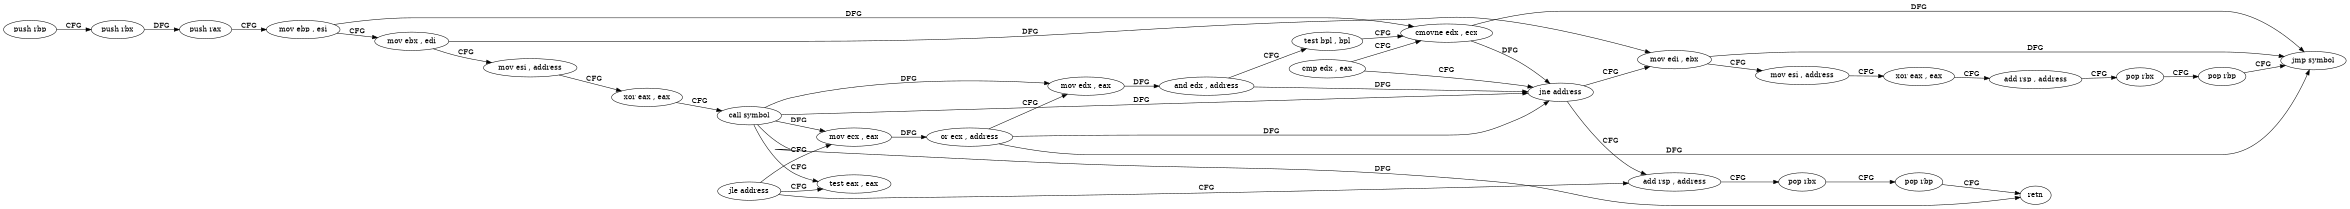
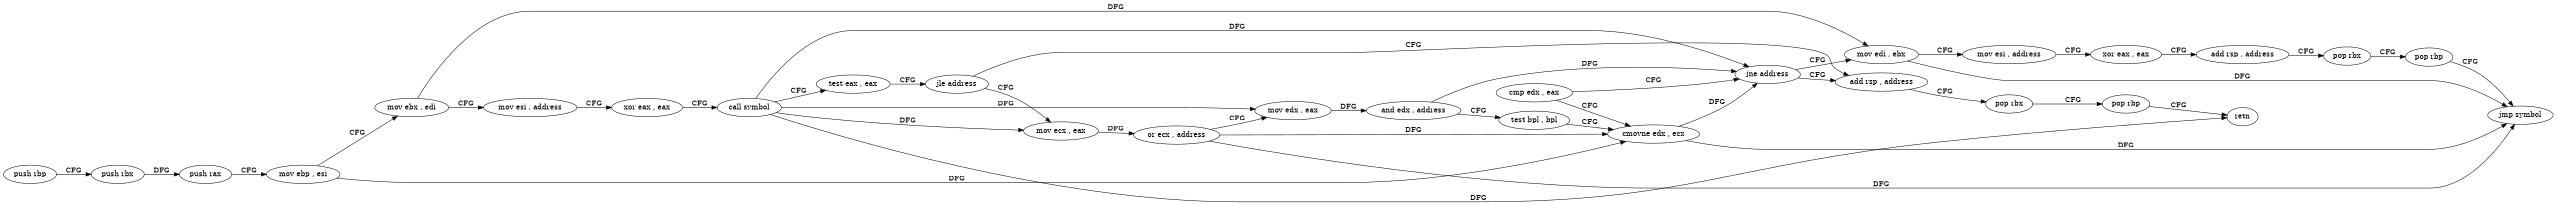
  digraph {
    rankdir=LR
    n1 [label="push rbp"]
    n2 [label="push rbx"]
    n3 [label="push rax"]
    n4 [label="mov ebp , esi"]
    n5 [label="mov ebx , edi"]
    n6 [label="cmovne edx , ecx"]
    n7 [label="mov esi , address"]
    n8 [label="mov edi , ebx"]
    n9 [label="jne address"]
    n10 [label="jmp symbol"]
    n11 [label="xor eax , eax"]
    n12 [label="mov esi , address"]
    n13 [label="call symbol"]
    n14 [label="test eax , eax"]
    n15 [label="mov ecx , eax"]
    n16 [label=retn]
    n17 [label="mov edx , eax"]
    n18 [label="jle address"]
    n19 [label="add rsp , address"]
    n20 [label="or ecx , address"]
    n21 [label="and edx , address"]
    n22 [label="pop rbx"]
    n23 [label="pop rbp"]
    n24 [label="test bpl , bpl"]
    n25 [label="cmp edx , eax"]
    n26 [label="xor eax , eax"]
    n27 [label="add rsp , address"]
    n28 [label="pop rbx"]
    n29 [label="pop rbp"]
    n1 -> n2 [label=CFG]
    n2 -> n3 [label=DFG]
    n3 -> n4 [label=CFG]
    n4 -> n5 [label=CFG]
    n4 -> n6 [label=DFG]
    n5 -> n7 [label=CFG]
    n5 -> n8 [label=DFG]
    n6 -> n9 [label=DFG]
    n6 -> n10 [label=DFG]
    n7 -> n11 [label=CFG]
    n8 -> n10 [label=DFG]
    n8 -> n12 [label=CFG]
    n9 -> n8 [label=CFG]
    n9 -> n19 [label=CFG]
    n11 -> n13 [label=CFG]
    n12 -> n26 [label=CFG]
    n13 -> n9 [label=DFG]
    n13 -> n14 [label=CFG]
    n13 -> n15 [label=DFG]
    n13 -> n16 [label=DFG]
    n13 -> n17 [label=DFG]
-   n18 -> n14 [label=CFG]
+   n14 -> n18 [label=CFG]
    n15 -> n20 [label=DFG]
    n17 -> n21 [label=DFG]
    n18 -> n15 [label=CFG]
    n18 -> n19 [label=CFG]
    n19 -> n22 [label=CFG]
-   n20 -> n9 [label=DFG]
+   n20 -> n6 [label=DFG]
    n20 -> n10 [label=DFG]
    n20 -> n17 [label=CFG]
    n21 -> n9 [label=DFG]
    n21 -> n24 [label=CFG]
    n22 -> n23 [label=CFG]
    n23 -> n16 [label=CFG]
    n24 -> n6 [label=CFG]
    n25 -> n6 [label=CFG]
    n25 -> n9 [label=CFG]
    n26 -> n27 [label=CFG]
    n27 -> n28 [label=CFG]
    n28 -> n29 [label=CFG]
    n29 -> n10 [label=CFG]
  }
